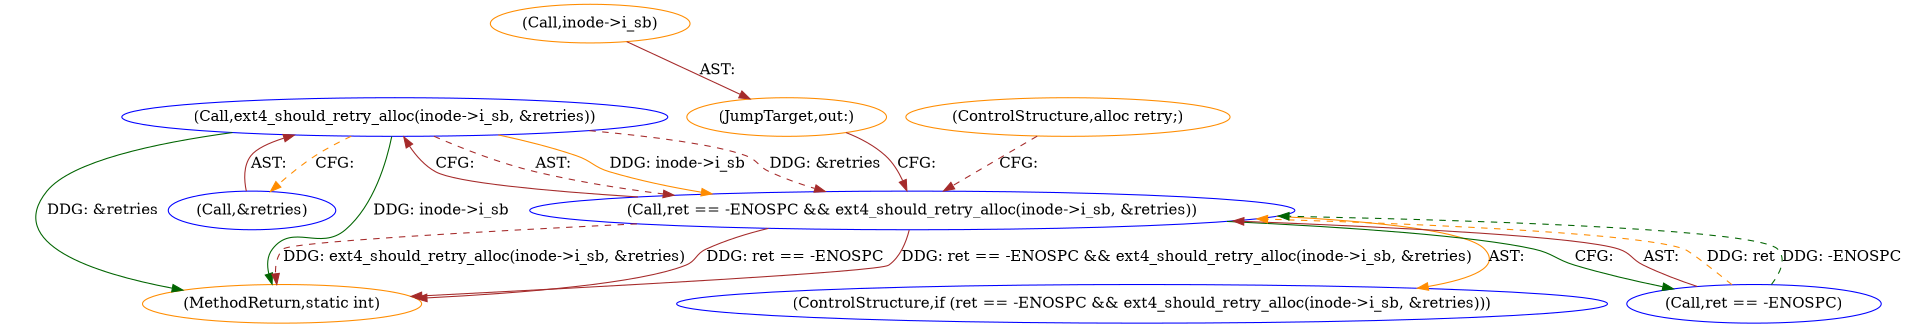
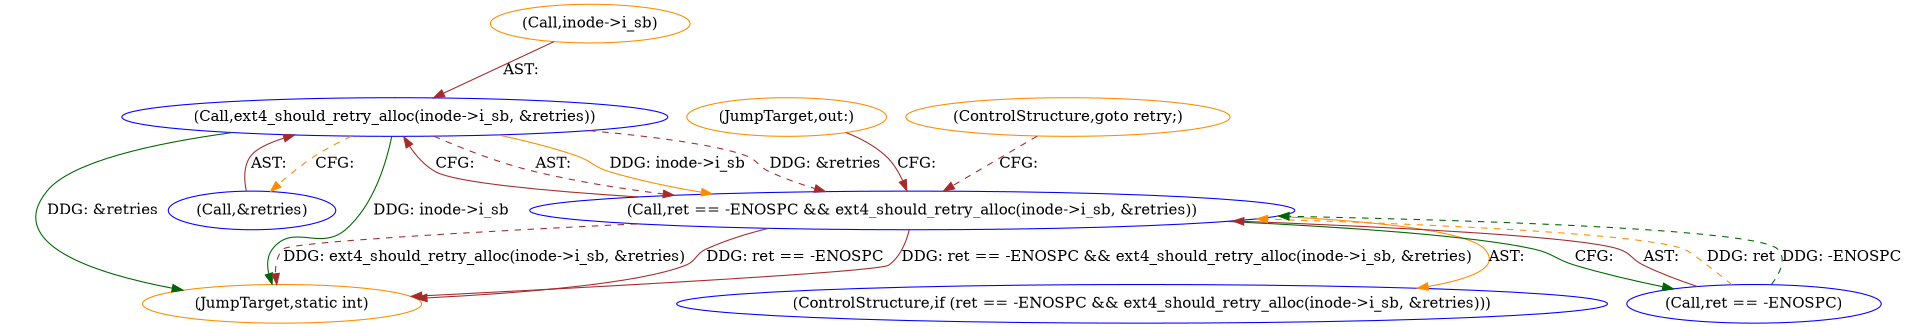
  digraph {
    node [color=blue]
    edge [color=brown style=solid]
    n1 [label="(Call,ext4_should_retry_alloc(inode->i_sb, &retries))"]
    n2 [label="(Call,ret == -ENOSPC && ext4_should_retry_alloc(inode->i_sb, &retries))"]
-   n3 [color=darkorange label="(MethodReturn,static int)"]
+   n3 [color=darkorange label="(JumpTarget,static int)"]
    n4 [label="(Call,&retries)"]
    n5 [label="(ControlStructure,if (ret == -ENOSPC && ext4_should_retry_alloc(inode->i_sb, &retries)))"]
    n6 [label="(Call,ret == -ENOSPC)"]
    n7 [color=darkorange label="(Call,inode->i_sb)"]
-   n8 [color=darkorange label="(ControlStructure,alloc retry;)"]
+   n8 [color=darkorange label="(ControlStructure,goto retry;)"]
    n9 [color=darkorange label="(JumpTarget,out:)"]
    n1 -> n2 [label="AST: " style=dashed]
    n1 -> n2 [color=darkorange label="DDG: inode->i_sb"]
    n1 -> n2 [label="DDG: &retries" style=dashed]
    n1 -> n3 [color=darkgreen label="DDG: &retries"]
    n1 -> n3 [color=darkgreen label="DDG: inode->i_sb"]
    n1 -> n4 [color=darkorange label="CFG: " style=dashed]
    n2 -> n1 [label="CFG: "]
    n2 -> n3 [label="DDG: ret == -ENOSPC && ext4_should_retry_alloc(inode->i_sb, &retries)"]
    n2 -> n3 [label="DDG: ext4_should_retry_alloc(inode->i_sb, &retries)" style=dashed]
    n2 -> n3 [label="DDG: ret == -ENOSPC"]
    n2 -> n5 [color=darkorange label="AST: "]
    n2 -> n6 [color=darkgreen label="CFG: "]
    n4 -> n1 [label="AST: "]
    n6 -> n2 [label="AST: "]
    n6 -> n2 [color=darkorange label="DDG: ret" style=dashed]
    n6 -> n2 [color=darkgreen label="DDG: -ENOSPC" style=dashed]
-   n7 -> n9 [label="AST: "]
+   n7 -> n1 [label="AST: "]
    n8 -> n2 [label="CFG: " style=dashed]
    n9 -> n2 [label="CFG: "]
  }
